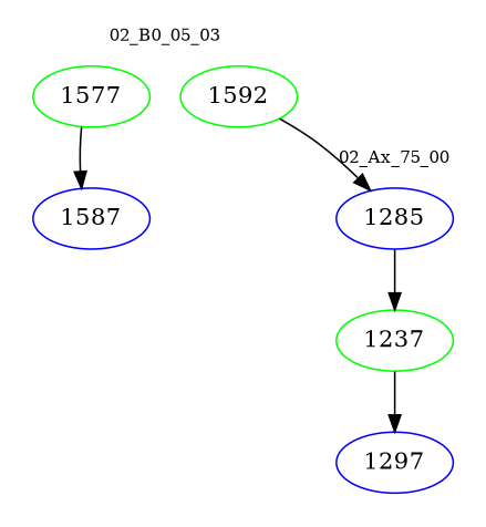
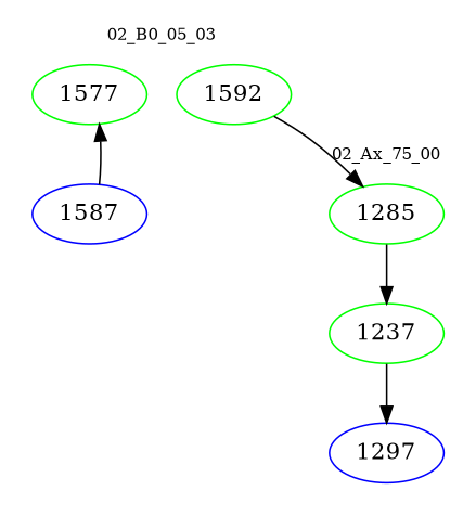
  digraph {
    node [color=green]
    edge [color=black]
-   n1 [color=blue label=1285]
+   n1 [label=1285]
    n2 [label=1237]
    n3 [color=blue label=1297]
    n4 [label=1592]
    n5 [label=1577]
    n6 [color=blue label=1587]
    subgraph cluster_1 {
      color=white
      fontsize=10
      label="02_Ax_75_00"
      n1
      n2
      n3
    }
    subgraph cluster_2 {
      color=white
      fontsize=10
      label="02_B0_05_03"
      n4
      n5
      n6
    }
    n1 -> n2
    n2 -> n3
    n4 -> n1
-   n5 -> n6
+   n6 -> n5
  }
